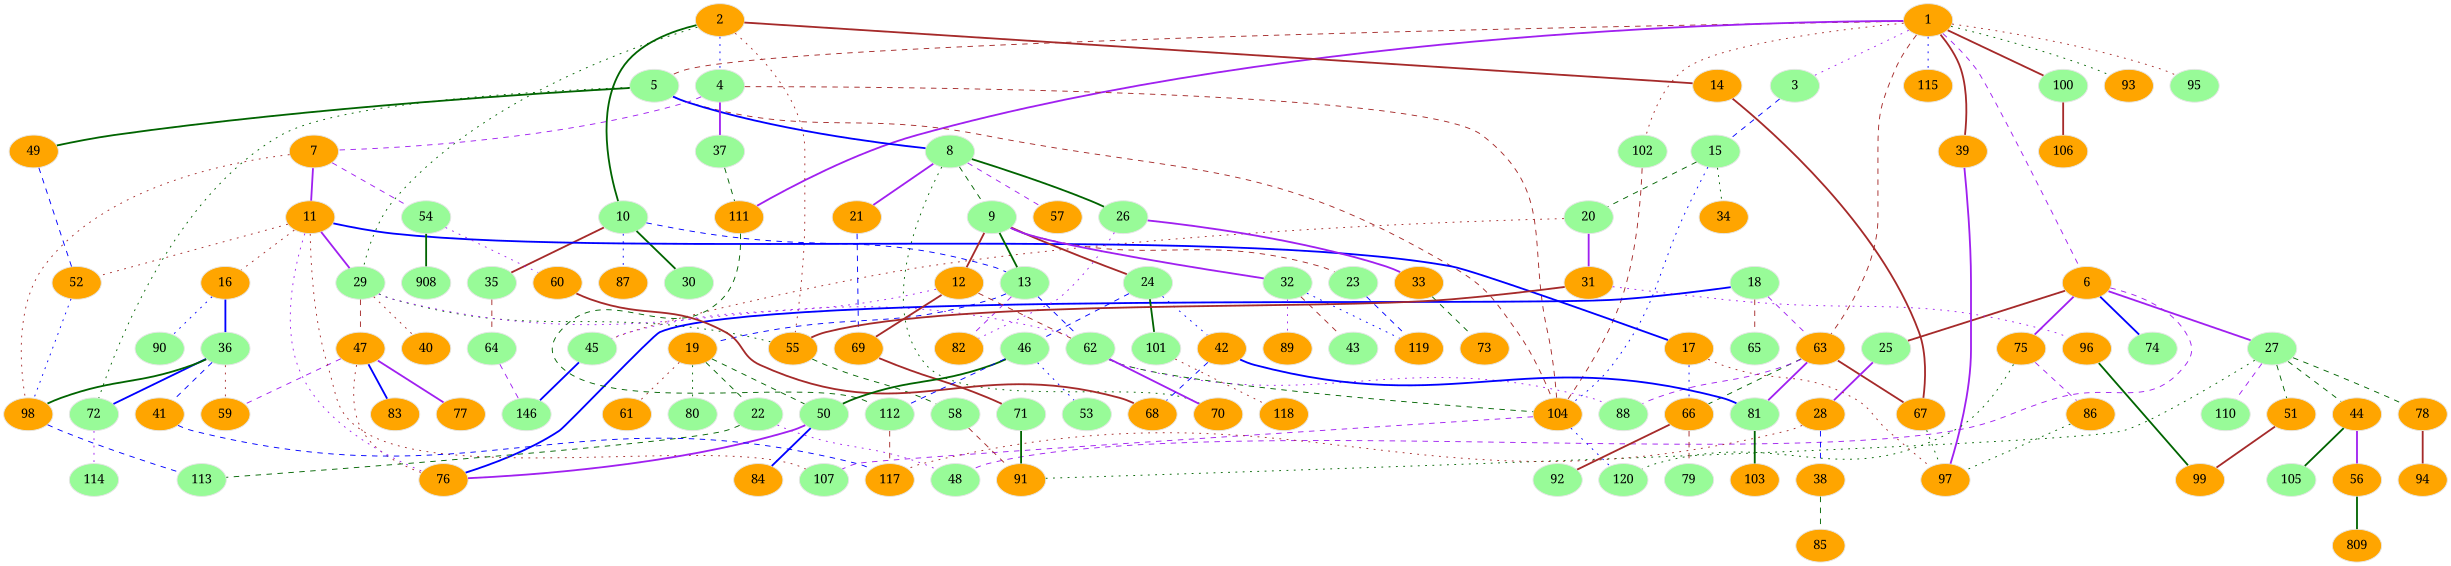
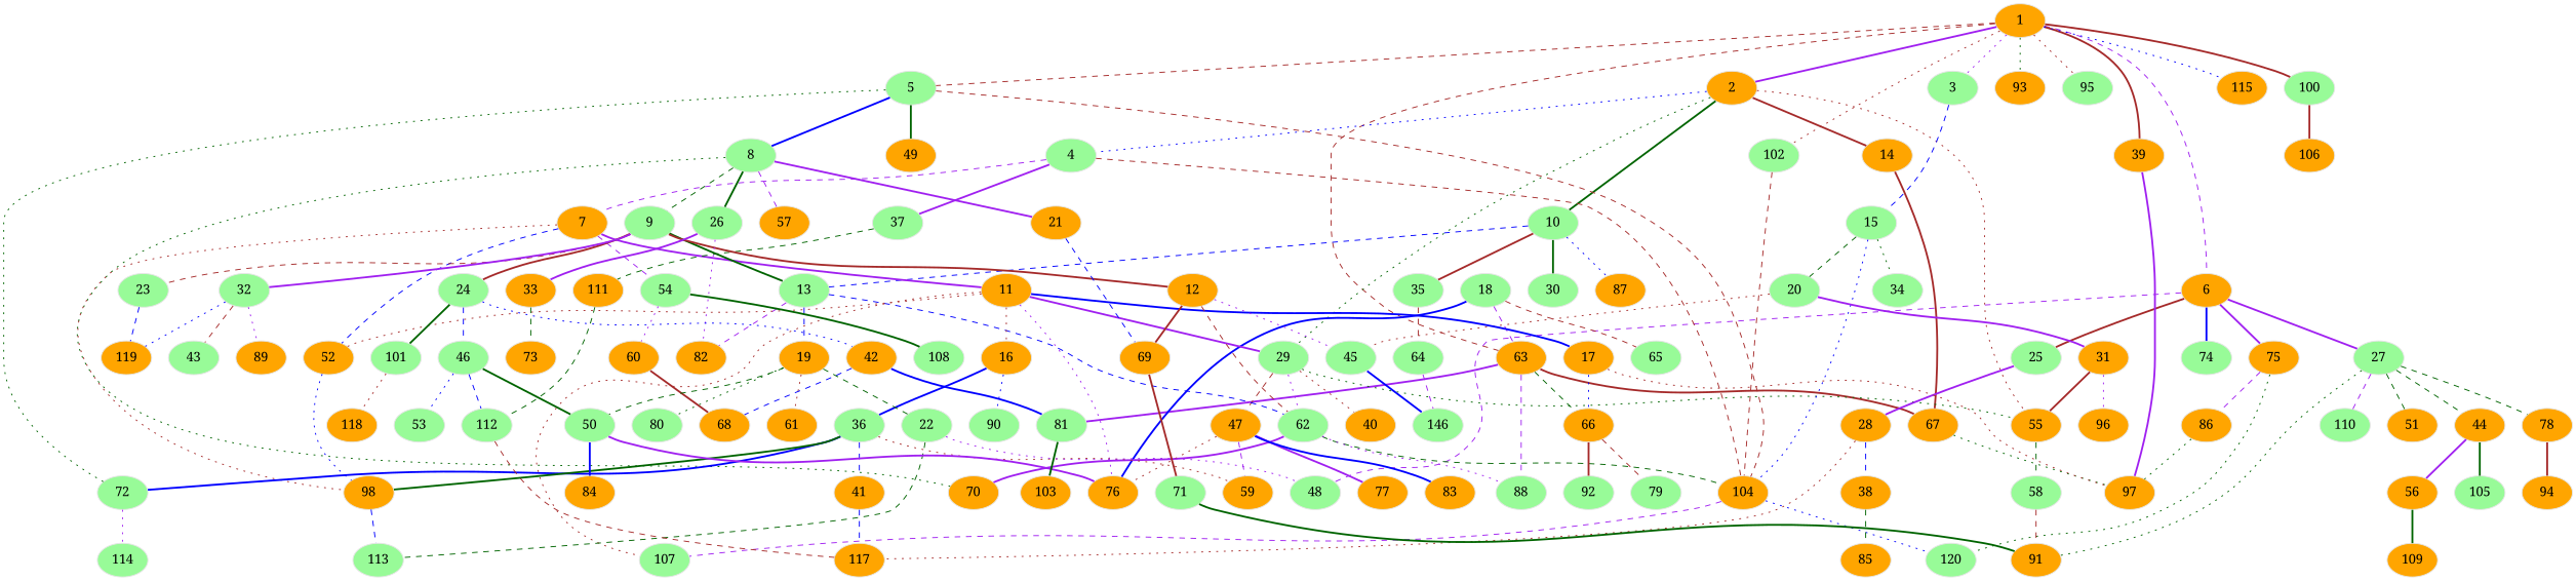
  graph {
    fontname="Noto Serif"
    node [color=gray90 fillcolor=orange fontname="Noto Serif" style=filled]
    edge [color=brown fontname="Noto Serif" style=bold]
    1
    2
    3 [fillcolor=palegreen]
    5 [fillcolor=palegreen]
    6
    39
    93
    95 [fillcolor=palegreen]
    100 [fillcolor=palegreen]
    102 [fillcolor=palegreen]
    115
    63
    4 [fillcolor=palegreen]
    10 [fillcolor=palegreen]
    14
    29 [fillcolor=palegreen]
    55
    15 [fillcolor=palegreen]
    104
    8 [fillcolor=palegreen]
    49
    72 [fillcolor=palegreen]
    25 [fillcolor=palegreen]
    27 [fillcolor=palegreen]
    48 [fillcolor=palegreen]
    74 [fillcolor=palegreen]
    75
    18 [fillcolor=palegreen]
    76
    65 [fillcolor=palegreen]
    97
    106
    7
    37 [fillcolor=palegreen]
    13 [fillcolor=palegreen]
    30 [fillcolor=palegreen]
    35 [fillcolor=palegreen]
    87
    67
    62 [fillcolor=palegreen]
    40
    47
    58 [fillcolor=palegreen]
    20 [fillcolor=palegreen]
-   34
+   34 [fillcolor=palegreen]
    11
    54 [fillcolor=palegreen]
    98
    111
    107 [fillcolor=palegreen]
    120 [fillcolor=palegreen]
    9 [fillcolor=palegreen]
    21
    26 [fillcolor=palegreen]
    57
    70
    52
    114 [fillcolor=palegreen]
    28
    44
    51
    78
    91
    110 [fillcolor=palegreen]
    86
    16
    17
    60
-   108 [fillcolor=palegreen label=908]
+   108 [fillcolor=palegreen]
    113 [fillcolor=palegreen]
    12
    23 [fillcolor=palegreen]
    24 [fillcolor=palegreen]
    32 [fillcolor=palegreen]
    69
    82
    33
    45 [fillcolor=palegreen]
    19
    119
    42
    46 [fillcolor=palegreen]
    101 [fillcolor=palegreen]
    43 [fillcolor=palegreen]
    89
    64 [fillcolor=palegreen]
    36 [fillcolor=palegreen]
    90 [fillcolor=palegreen]
    66
    n90 [fillcolor=palegreen label=146]
    88 [fillcolor=palegreen]
    71 [fillcolor=palegreen]
    22 [fillcolor=palegreen]
    50 [fillcolor=palegreen]
    61
    80 [fillcolor=palegreen]
    31
    41
    59
    79 [fillcolor=palegreen]
    92 [fillcolor=palegreen]
    81 [fillcolor=palegreen]
    84
    96
    68
    53 [fillcolor=palegreen]
    112 [fillcolor=palegreen]
    118
    38
    117
    73
    56
    105 [fillcolor=palegreen]
-   99
    94
    85
    77
    83
    103
-   109 [label=809]
-   1 -- 111 [color=purple]
+   109
+   1 -- 2 [color=purple]
    1 -- 3 [color=purple style=dotted]
    1 -- 5 [style=dashed]
    1 -- 6 [color=purple style=dashed]
    1 -- 39
    1 -- 93 [color=darkgreen style=dotted]
    1 -- 95 [style=dotted]
    1 -- 100
    1 -- 102 [style=dotted]
    1 -- 115 [color=blue style=dotted]
    1 -- 63 [style=dashed]
    2 -- 4 [color=blue style=dotted]
    2 -- 10 [color=darkgreen]
    2 -- 14
    2 -- 29 [color=darkgreen style=dotted]
    2 -- 55 [style=dotted]
    3 -- 15 [color=blue style=dashed]
    5 -- 104 [style=dashed]
    5 -- 8 [color=blue]
    5 -- 49 [color=darkgreen]
    5 -- 72 [color=darkgreen style=dotted]
    6 -- 25
    6 -- 27 [color=purple]
    6 -- 48 [color=purple style=dashed]
    6 -- 74 [color=blue]
    6 -- 75 [color=purple]
    39 -- 97 [color=purple]
    100 -- 106
    102 -- 104 [style=dashed]
    63 -- 67
    63 -- 66 [color=darkgreen style=dashed]
    63 -- 88 [color=purple style=dashed]
    63 -- 81 [color=purple]
    4 -- 104 [style=dashed]
    4 -- 7 [color=purple style=dashed]
    4 -- 37 [color=purple]
    10 -- 13 [color=blue style=dashed]
    10 -- 30 [color=darkgreen]
    10 -- 35
    10 -- 87 [color=blue style=dotted]
    14 -- 67
    29 -- 55 [color=darkgreen style=dotted]
    29 -- 62 [color=purple style=dotted]
    29 -- 40 [style=dotted]
    29 -- 47 [style=dashed]
    55 -- 58 [color=darkgreen style=dashed]
    15 -- 104 [color=blue style=dotted]
    15 -- 20 [color=darkgreen style=dashed]
    15 -- 34 [color=darkgreen style=dotted]
    104 -- 107 [color=purple style=dashed]
    104 -- 120 [color=blue style=dotted]
    8 -- 9 [color=darkgreen style=dashed]
    8 -- 21 [color=purple]
    8 -- 26 [color=darkgreen]
    8 -- 57 [color=purple style=dashed]
    8 -- 70 [color=darkgreen style=dotted]
-   49 -- 52 [color=blue style=dashed]
+   7 -- 52 [color=blue style=dashed]
    72 -- 114 [color=purple style=dotted]
    25 -- 28 [color=purple]
    27 -- 44 [color=darkgreen style=dashed]
    27 -- 51 [color=darkgreen style=dashed]
    27 -- 78 [color=darkgreen style=dashed]
    27 -- 91 [color=darkgreen style=dotted]
    27 -- 110 [color=purple style=dashed]
    75 -- 120 [color=darkgreen style=dotted]
    75 -- 86 [color=purple style=dashed]
    18 -- 63 [color=purple style=dashed]
    18 -- 76 [color=blue]
    18 -- 65 [style=dashed]
    7 -- 11 [color=purple]
    7 -- 54 [color=purple style=dashed]
    7 -- 98 [style=dotted]
    37 -- 111 [color=darkgreen style=dashed]
    13 -- 62 [color=blue style=dashed]
    13 -- 82 [color=purple style=dashed]
    13 -- 19 [color=blue style=dashed]
    35 -- 64 [style=dashed]
    67 -- 97 [color=darkgreen style=dotted]
    62 -- 104 [color=darkgreen style=dashed]
    62 -- 70 [color=purple]
    62 -- 88 [color=purple style=dotted]
    47 -- 76 [style=dotted]
    47 -- 59 [color=purple style=dashed]
    47 -- 77 [color=purple]
    47 -- 83 [color=blue]
    58 -- 91 [style=dashed]
    20 -- 45 [style=dotted]
    20 -- 31 [color=purple]
    11 -- 29 [color=purple]
    11 -- 76 [color=purple style=dotted]
    11 -- 107 [style=dotted]
    11 -- 52 [style=dotted]
    11 -- 16 [style=dotted]
    11 -- 17 [color=blue]
    54 -- 60 [color=purple style=dotted]
    54 -- 108 [color=darkgreen]
    98 -- 113 [color=blue style=dashed]
    111 -- 112 [color=darkgreen style=dashed]
    9 -- 13 [color=darkgreen]
    9 -- 12
    9 -- 23 [style=dashed]
    9 -- 24
    9 -- 32 [color=purple]
    21 -- 69 [color=blue style=dashed]
    26 -- 82 [color=purple style=dotted]
    26 -- 33 [color=purple]
    52 -- 98 [color=blue style=dotted]
    28 -- 38 [color=blue style=dashed]
    28 -- 117 [style=dotted]
    44 -- 56 [color=purple]
    44 -- 105 [color=darkgreen]
-   51 -- 99
    78 -- 94
    86 -- 97 [color=darkgreen style=dotted]
    16 -- 36 [color=blue]
    16 -- 90 [color=blue style=dotted]
    17 -- 97 [style=dotted]
    17 -- 66 [color=blue style=dotted]
    60 -- 68
    12 -- 62 [style=dashed]
    12 -- 69
    12 -- 45 [color=purple style=dotted]
    23 -- 119 [color=blue style=dashed]
    24 -- 42 [color=blue style=dotted]
    24 -- 46 [color=blue style=dashed]
    24 -- 101 [color=darkgreen]
    32 -- 119 [color=blue style=dotted]
    32 -- 43 [style=dashed]
    32 -- 89 [color=purple style=dotted]
    69 -- 71
    33 -- 73 [color=darkgreen style=dashed]
    45 -- n90 [color=blue]
    19 -- 22 [color=darkgreen style=dashed]
    19 -- 50 [color=darkgreen style=dashed]
    19 -- 61 [style=dotted]
    19 -- 80 [color=darkgreen style=dotted]
    42 -- 81 [color=blue]
    42 -- 68 [color=blue style=dashed]
    46 -- 50 [color=darkgreen]
    46 -- 53 [color=blue style=dotted]
    46 -- 112 [color=blue style=dashed]
    101 -- 118 [style=dotted]
    64 -- n90 [color=purple style=dashed]
    36 -- 72 [color=blue]
    36 -- 98 [color=darkgreen]
    36 -- 41 [color=blue style=dashed]
    36 -- 59 [style=dotted]
    66 -- 79 [style=dashed]
    66 -- 92
    71 -- 91 [color=darkgreen]
    22 -- 48 [color=purple style=dotted]
    22 -- 113 [color=darkgreen style=dashed]
    50 -- 76 [color=purple]
    50 -- 84 [color=blue]
    31 -- 55
    31 -- 96 [color=purple style=dotted]
    41 -- 117 [color=blue style=dashed]
    81 -- 103 [color=darkgreen]
-   96 -- 99 [color=darkgreen]
    112 -- 117 [style=dashed]
    38 -- 85 [color=darkgreen style=dashed]
    56 -- 109 [color=darkgreen]
  }
